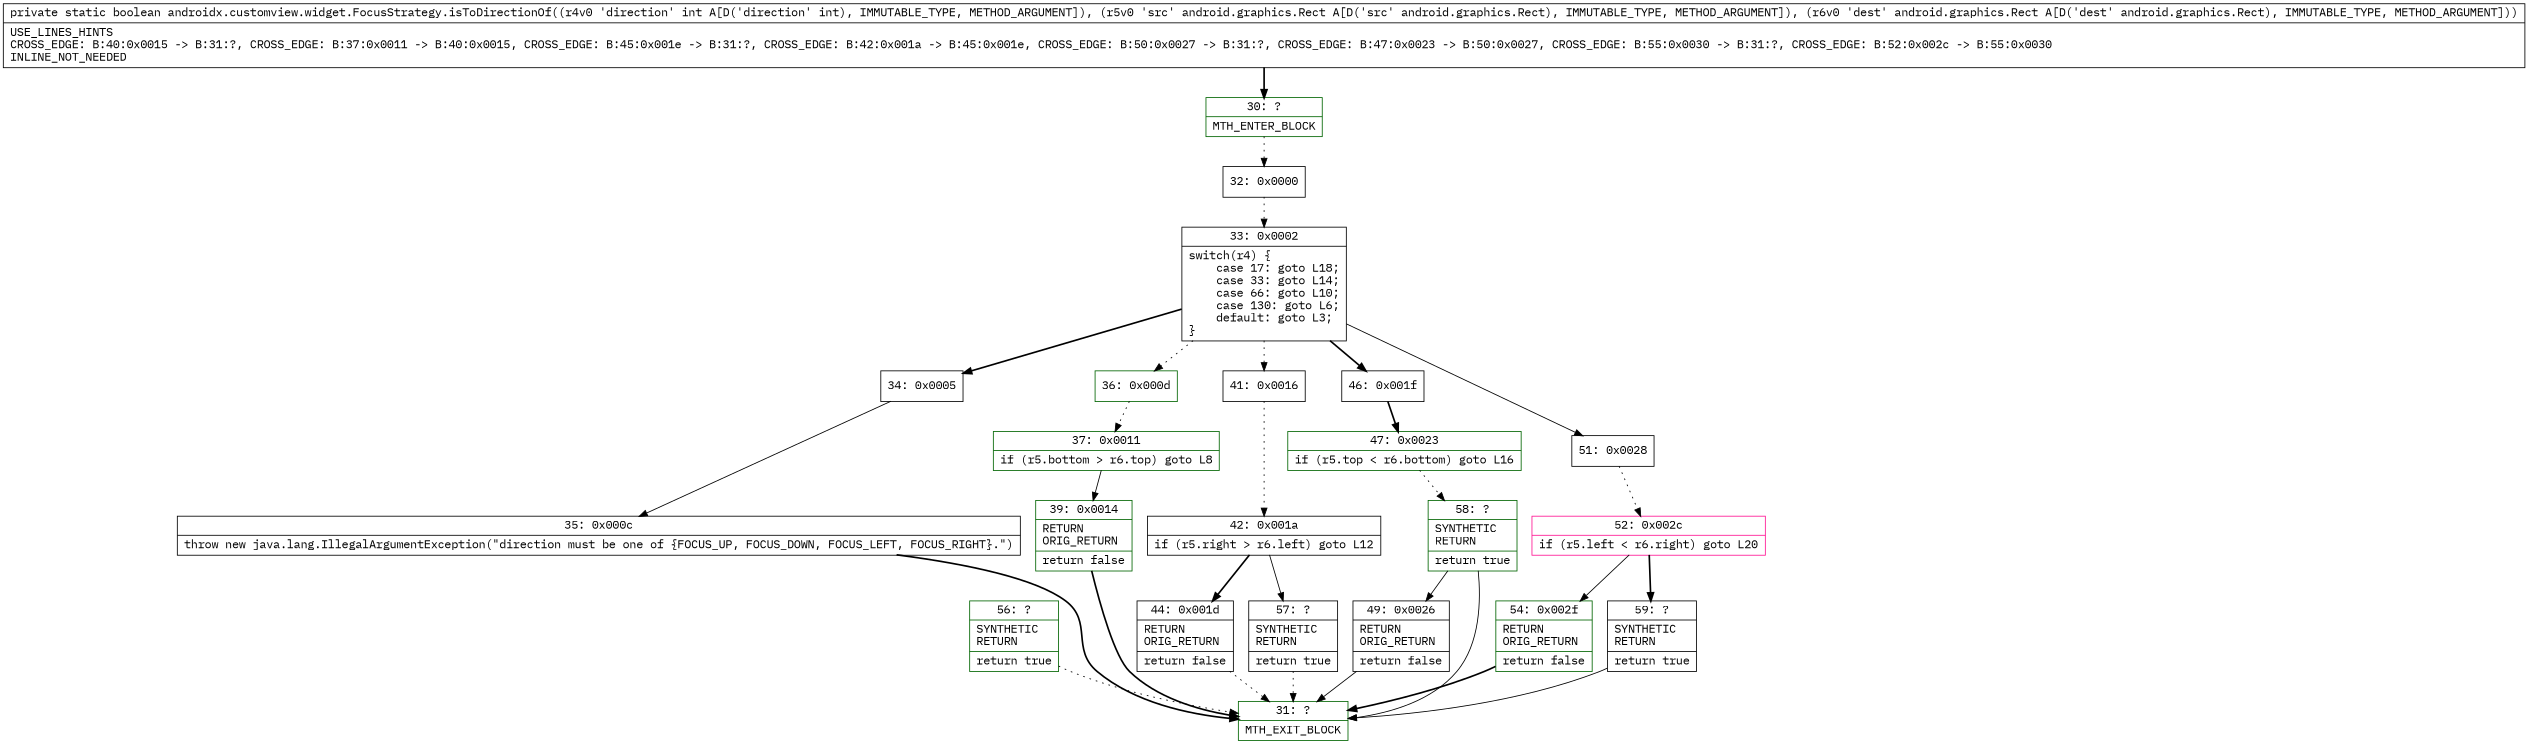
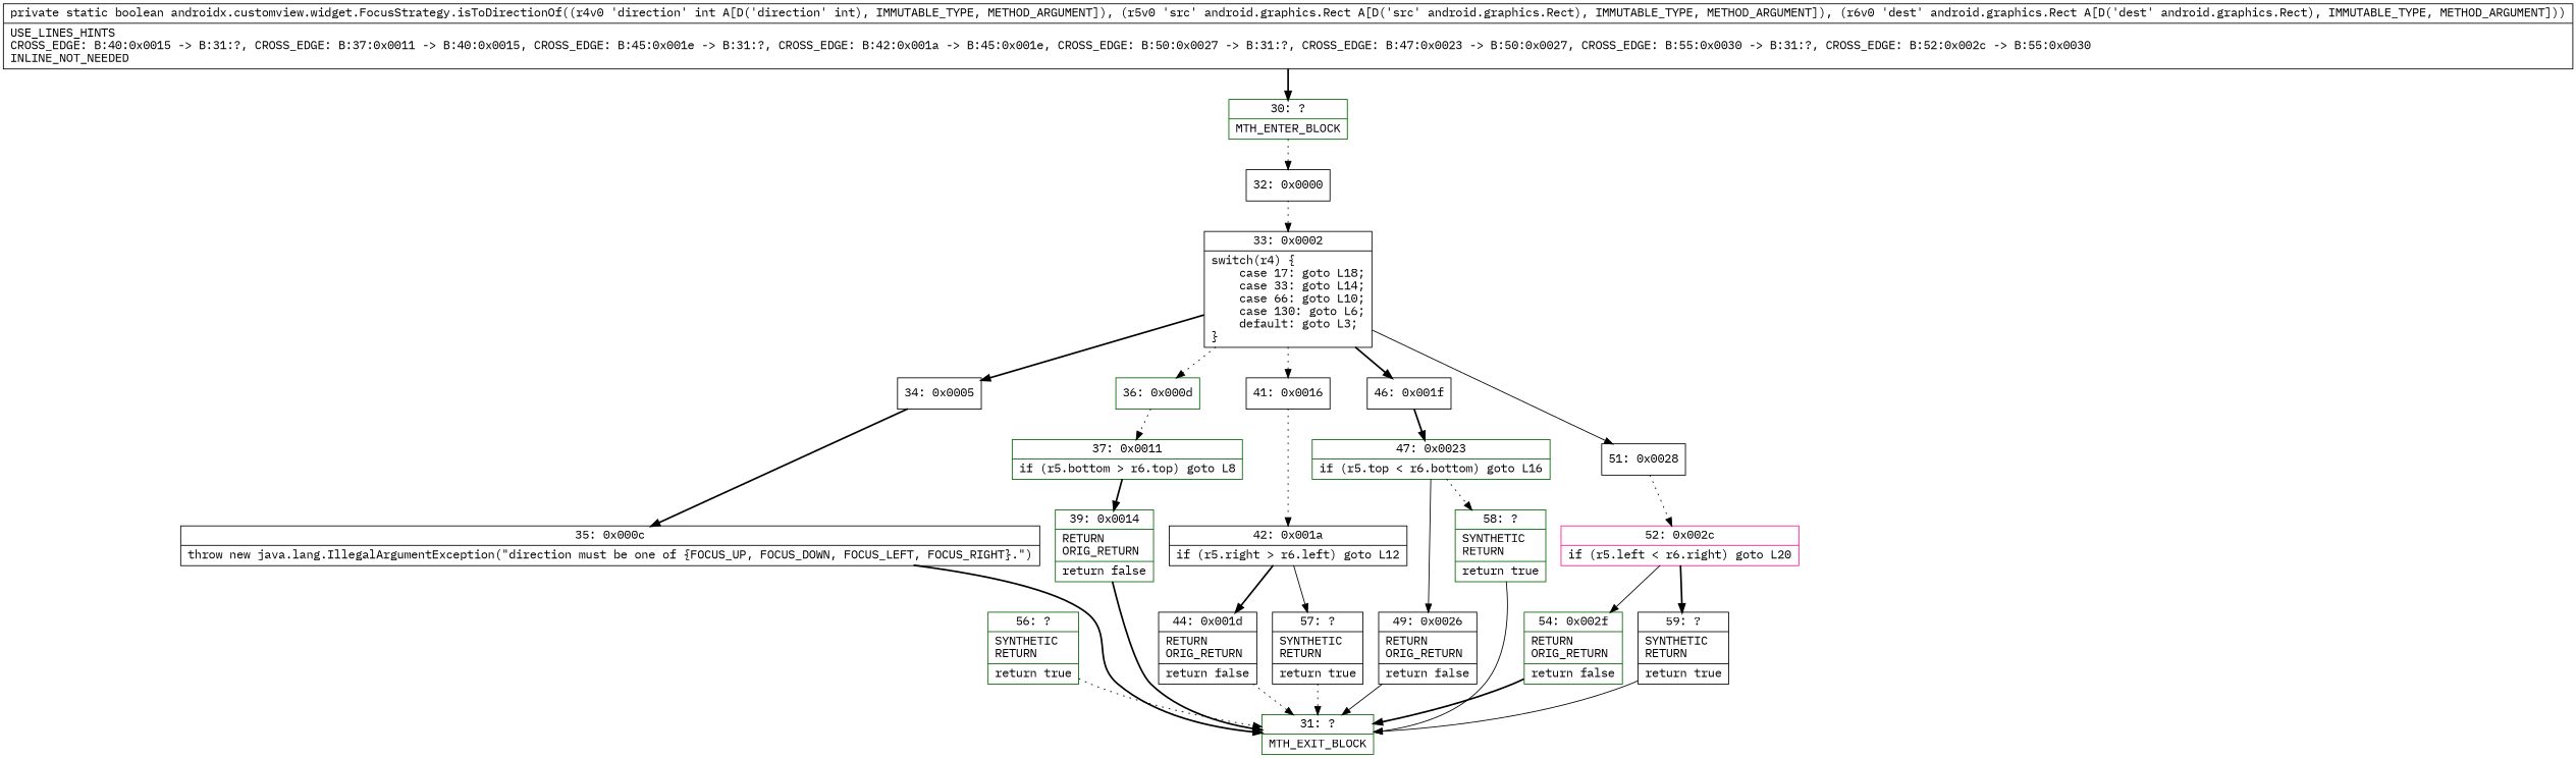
  digraph {
    fontname="IBM Plex Mono"
    node [color=black fontname="IBM Plex Mono" shape=record]
    edge [fontname="IBM Plex Mono" style=dotted]
    n1 [color=darkgreen label="{30\:\ ?|MTH_ENTER_BLOCK\l}"]
    n2 [label="{32\:\ 0x0000}"]
    n3 [label="{33\:\ 0x0002|switch(r4) \{\l    case 17: goto L18;\l    case 33: goto L14;\l    case 66: goto L10;\l    case 130: goto L6;\l    default: goto L3;\l\}\l}"]
    n4 [label="{34\:\ 0x0005}"]
    n5 [color=darkgreen label="{36\:\ 0x000d}"]
    n6 [label="{41\:\ 0x0016}"]
    n7 [label="{46\:\ 0x001f}"]
    n8 [label="{51\:\ 0x0028}"]
    n9 [label="{35\:\ 0x000c|throw new java.lang.IllegalArgumentException(\"direction must be one of \{FOCUS_UP, FOCUS_DOWN, FOCUS_LEFT, FOCUS_RIGHT\}.\")\l}"]
    n10 [color=darkgreen label="{37\:\ 0x0011|if (r5.bottom \> r6.top) goto L8\l}"]
    n11 [label="{42\:\ 0x001a|if (r5.right \> r6.left) goto L12\l}"]
    n12 [color=darkgreen label="{47\:\ 0x0023|if (r5.top \< r6.bottom) goto L16\l}"]
    n13 [color=deeppink label="{52\:\ 0x002c|if (r5.left \< r6.right) goto L20\l}"]
    n14 [color=darkgreen label="{31\:\ ?|MTH_EXIT_BLOCK\l}"]
    n15 [color=darkgreen label="{39\:\ 0x0014|RETURN\lORIG_RETURN\l|return false\l}"]
    n16 [color=darkgreen label="{56\:\ ?|SYNTHETIC\lRETURN\l|return true\l}"]
    n17 [label="{44\:\ 0x001d|RETURN\lORIG_RETURN\l|return false\l}"]
    n18 [label="{57\:\ ?|SYNTHETIC\lRETURN\l|return true\l}"]
    n19 [label="{49\:\ 0x0026|RETURN\lORIG_RETURN\l|return false\l}"]
    n20 [color=darkgreen label="{58\:\ ?|SYNTHETIC\lRETURN\l|return true\l}"]
    n21 [color=darkgreen label="{54\:\ 0x002f|RETURN\lORIG_RETURN\l|return false\l}"]
    n22 [label="{59\:\ ?|SYNTHETIC\lRETURN\l|return true\l}"]
    n23 [label="{private static boolean androidx.customview.widget.FocusStrategy.isToDirectionOf((r4v0 'direction' int A[D('direction' int), IMMUTABLE_TYPE, METHOD_ARGUMENT]), (r5v0 'src' android.graphics.Rect A[D('src' android.graphics.Rect), IMMUTABLE_TYPE, METHOD_ARGUMENT]), (r6v0 'dest' android.graphics.Rect A[D('dest' android.graphics.Rect), IMMUTABLE_TYPE, METHOD_ARGUMENT]))  | USE_LINES_HINTS\lCROSS_EDGE: B:40:0x0015 \-\> B:31:?, CROSS_EDGE: B:37:0x0011 \-\> B:40:0x0015, CROSS_EDGE: B:45:0x001e \-\> B:31:?, CROSS_EDGE: B:42:0x001a \-\> B:45:0x001e, CROSS_EDGE: B:50:0x0027 \-\> B:31:?, CROSS_EDGE: B:47:0x0023 \-\> B:50:0x0027, CROSS_EDGE: B:55:0x0030 \-\> B:31:?, CROSS_EDGE: B:52:0x002c \-\> B:55:0x0030\lINLINE_NOT_NEEDED\l}"]
    n1 -> n2
    n2 -> n3
    n3 -> n4 [style=bold]
    n3 -> n5
    n3 -> n6
    n3 -> n7 [style=bold]
    n3 -> n8 [style=solid]
-   n4 -> n9 [style=solid]
+   n4 -> n9 [style=bold]
    n5 -> n10
    n6 -> n11
    n7 -> n12 [style=bold]
    n8 -> n13
    n9 -> n14 [style=bold]
-   n10 -> n15 [style=solid]
+   n10 -> n15 [style=bold]
    n11 -> n17 [style=bold]
    n11 -> n18 [style=solid]
-   n20 -> n19 [style=solid]
+   n12 -> n19 [style=solid]
    n12 -> n20
    n13 -> n21 [style=solid]
    n13 -> n22 [style=bold]
    n15 -> n14 [style=bold]
    n16 -> n14
    n17 -> n14
    n18 -> n14
    n19 -> n14 [style=solid]
    n20 -> n14 [style=solid]
    n21 -> n14 [style=bold]
    n22 -> n14 [style=solid]
    n23 -> n1 [style=bold]
  }
